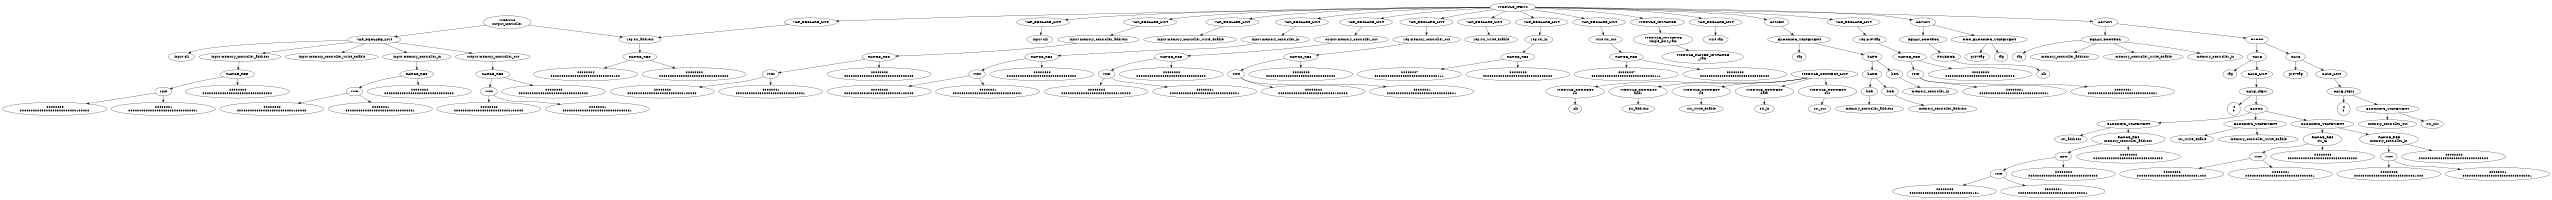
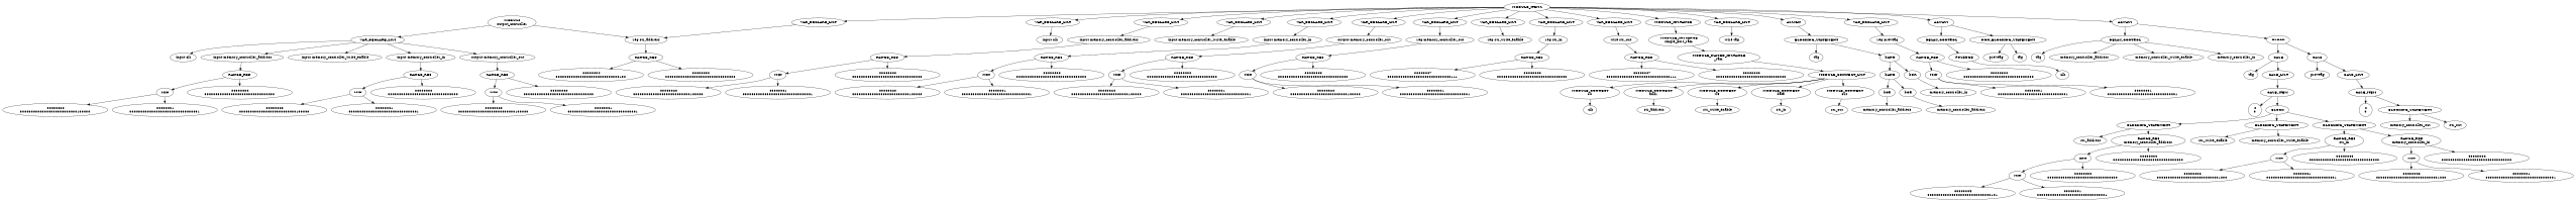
  digraph {
    rankdir=TB
    ranksep=.25
    n1 [label=< MODULE<br/>output_controller>]
    n2 [label=< VAR_DECLARE_LIST>]
    n3 [label=< reg str_address>]
    n4 [label=< input clk>]
    n5 [label=< input memory_controller_address>]
    n6 [label=< input memory_controller_write_enable>]
    n7 [label=< input memory_controller_in>]
    n8 [label=< output memory_controller_out>]
    n9 [label=< MODULE_ITEMS>]
    n10 [label=< VAR_DECLARE_LIST>]
    n11 [label=< VAR_DECLARE_LIST>]
    n12 [label=< VAR_DECLARE_LIST>]
    n13 [label=< VAR_DECLARE_LIST>]
    n14 [label=< VAR_DECLARE_LIST>]
    n15 [label=< VAR_DECLARE_LIST>]
    n16 [label=< VAR_DECLARE_LIST>]
    n17 [label=< VAR_DECLARE_LIST>]
    n18 [label=< VAR_DECLARE_LIST>]
    n19 [label=< VAR_DECLARE_LIST>]
    n20 [label=< MODULE_INSTANCE>]
    n21 [label=< VAR_DECLARE_LIST>]
    n22 [label=< ASSIGN>]
    n23 [label=< VAR_DECLARE_LIST>]
    n24 [label=< ALWAYS>]
    n25 [label=< ALWAYS>]
    n26 [label=<RANGE_REF>]
    n27 [label=<RANGE_REF>]
    n28 [label=<RANGE_REF>]
    n29 [label=< MIN>]
    n30 [label=< 00000000<br/>00000000000000000000000000000000>]
    n31 [label=< 00000020<br/>00000000000000000000000000100000>]
    n32 [label=< 00000001<br/>00000000000000000000000000000001>]
    n33 [label=< MIN>]
    n34 [label=< 00000000<br/>00000000000000000000000000000000>]
    n35 [label=< 00000020<br/>00000000000000000000000000100000>]
    n36 [label=< 00000001<br/>00000000000000000000000000000001>]
    n37 [label=< MIN>]
    n38 [label=< 00000000<br/>00000000000000000000000000000000>]
    n39 [label=< 00000020<br/>00000000000000000000000000100000>]
    n40 [label=< 00000001<br/>00000000000000000000000000000001>]
    n41 [label=< input clk>]
    n42 [label=< input memory_controller_address>]
    n43 [label=< input memory_controller_write_enable>]
    n44 [label=< input memory_controller_in>]
    n45 [label=< output memory_controller_out>]
    n46 [label=< reg memory_controller_out>]
    n47 [label=< reg str_write_enable>]
    n48 [label=< reg str_in>]
    n49 [label=< wire str_out>]
    n50 [label=< MODULE_INSTANCE<br/>single_port_ram>]
    n51 [label=< wire tag>]
    n52 [label=< BLOCKING_STATEMENT>]
    n53 [label=< reg prevTag>]
    n54 [label=< DELAY_CONTROL>]
    n55 [label=< NON_BLOCKING_STATEMENT>]
    n56 [label=< DELAY_CONTROL>]
    n57 [label=< BLOCK>]
    n58 [label=<RANGE_REF>]
    n59 [label=< MIN>]
    n60 [label=< 00000000<br/>00000000000000000000000000000000>]
    n61 [label=< 00000020<br/>00000000000000000000000000100000>]
    n62 [label=< 00000001<br/>00000000000000000000000000000001>]
    n63 [label=<RANGE_REF>]
    n64 [label=< MIN>]
    n65 [label=< 00000000<br/>00000000000000000000000000000000>]
    n66 [label=< 00000020<br/>00000000000000000000000000100000>]
    n67 [label=< 00000001<br/>00000000000000000000000000000001>]
    n68 [label=<RANGE_REF>]
    n69 [label=< MIN>]
    n70 [label=< 00000000<br/>00000000000000000000000000000000>]
    n71 [label=< 00000020<br/>00000000000000000000000000100000>]
    n72 [label=< 00000001<br/>00000000000000000000000000000001>]
    n73 [label=<RANGE_REF>]
    n74 [label=< MIN>]
    n75 [label=< 00000000<br/>00000000000000000000000000000000>]
    n76 [label=< 00000020<br/>00000000000000000000000000100000>]
    n77 [label=< 00000001<br/>00000000000000000000000000000001>]
    n78 [label=<RANGE_REF>]
    n79 [label=< 00000004<br/>00000000000000000000000000000100>]
    n80 [label=< 00000000<br/>00000000000000000000000000000000>]
    n81 [label=<RANGE_REF>]
    n82 [label=< 00000007<br/>00000000000000000000000000000111>]
    n83 [label=< 00000000<br/>00000000000000000000000000000000>]
    n84 [label=<RANGE_REF>]
    n85 [label=< 00000007<br/>00000000000000000000000000000111>]
    n86 [label=< 00000000<br/>00000000000000000000000000000000>]
    n87 [label=< MODULE_NAMED_INSTANCE<br/>_ram>]
    n88 [label=< MODULE_CONNECT_LIST>]
    n89 [label=< MODULE_CONNECT<br/>clk>]
    n90 [label=< MODULE_CONNECT<br/>addr>]
    n91 [label=< MODULE_CONNECT<br/>we>]
    n92 [label=< MODULE_CONNECT<br/>data>]
    n93 [label=< MODULE_CONNECT<br/>out>]
    n94 [label=< clk>]
    n95 [label=< str_address>]
    n96 [label=< str_write_enable>]
    n97 [label=< str_in>]
    n98 [label=< str_out>]
    n99 [label=< tag>]
    n100 [label=< bAND>]
    n101 [label=< bAND>]
    n102 [label=< bOR>]
    n103 [label=< bOR>]
    n104 [label=< bOR>]
    n105 [label=< memory_controller_in>]
    n106 [label=< memory_controller_address>]
    n107 [label=< memory_controller_address>]
    n108 [label=<RANGE_REF>]
    n109 [label=< MIN>]
    n110 [label=< 00000000<br/>00000000000000000000000000000000>]
    n111 [label=< 00000001<br/>00000000000000000000000000000001>]
    n112 [label=< 00000001<br/>00000000000000000000000000000001>]
    n113 [label=< POSEDGE>]
    n114 [label=< prevTag>]
    n115 [label=< tag>]
    n116 [label=< clk>]
    n117 [label=< tag>]
    n118 [label=< memory_controller_address>]
    n119 [label=< memory_controller_write_enable>]
    n120 [label=< memory_controller_in>]
    n121 [label=< CASE>]
    n122 [label=< CASE>]
    n123 [label=< tag>]
    n124 [label=< CASE_LIST>]
    n125 [label=< prevTag>]
    n126 [label=< CASE_LIST>]
    n127 [label=< CASE_ITEM>]
    n128 [label=< 0<br/>0>]
    n129 [label=< BLOCK>]
    n130 [label=< BLOCKING_STATEMENT>]
    n131 [label=< BLOCKING_STATEMENT>]
    n132 [label=< BLOCKING_STATEMENT>]
    n133 [label=< str_address>]
    n134 [label=< RANGE_REF<br/>memory_controller_address>]
    n135 [label=< str_write_enable>]
    n136 [label=< memory_controller_write_enable>]
    n137 [label=< RANGE_REF<br/>str_in>]
    n138 [label=< RANGE_REF<br/>memory_controller_in>]
    n139 [label=< ADD>]
    n140 [label=< 00000000<br/>00000000000000000000000000000000>]
    n141 [label=< MIN>]
    n142 [label=< 00000000<br/>00000000000000000000000000000000>]
    n143 [label=< 00000005<br/>00000000000000000000000000000101>]
    n144 [label=< 00000001<br/>00000000000000000000000000000001>]
    n145 [label=< MIN>]
    n146 [label=< 00000000<br/>00000000000000000000000000000000>]
    n147 [label=< MIN>]
    n148 [label=< 00000000<br/>00000000000000000000000000000000>]
    n149 [label=< 00000008<br/>00000000000000000000000000001000>]
    n150 [label=< 00000001<br/>00000000000000000000000000000001>]
    n151 [label=< 00000008<br/>00000000000000000000000000001000>]
    n152 [label=< 00000001<br/>00000000000000000000000000000001>]
    n153 [label=< CASE_ITEM>]
    n154 [label=< 0<br/>0>]
    n155 [label=< BLOCKING_STATEMENT>]
    n156 [label=< memory_controller_out>]
    n157 [label=< str_out>]
    n1 -> n2
    n1 -> n3
    n2 -> n4
    n2 -> n5
    n2 -> n6
    n2 -> n7
    n2 -> n8
    n3 -> n78
    n5 -> n26
    n7 -> n27
    n8 -> n28
    n9 -> n10
    n9 -> n11
    n9 -> n12
    n9 -> n13
    n9 -> n14
    n9 -> n15
    n9 -> n16
    n9 -> n17
    n9 -> n18
    n9 -> n19
    n9 -> n20
    n9 -> n21
    n9 -> n22
    n9 -> n23
    n9 -> n24
    n9 -> n25
    n10 -> n41
    n11 -> n42
    n12 -> n43
    n13 -> n44
    n14 -> n45
    n15 -> n46
    n16 -> n3
    n17 -> n47
    n18 -> n48
    n19 -> n49
    n20 -> n50
    n21 -> n51
    n22 -> n52
    n23 -> n53
    n24 -> n54
    n24 -> n55
    n25 -> n56
    n25 -> n57
    n26 -> n29
    n26 -> n30
    n27 -> n33
    n27 -> n34
    n28 -> n37
    n28 -> n38
    n29 -> n31
    n29 -> n32
    n33 -> n35
    n33 -> n36
    n37 -> n39
    n37 -> n40
    n42 -> n58
    n44 -> n63
    n45 -> n68
    n46 -> n73
    n48 -> n81
    n49 -> n84
    n50 -> n87
    n52 -> n99
    n52 -> n100
    n53 -> n108
    n54 -> n113
    n55 -> n114
    n55 -> n115
    n56 -> n117
    n56 -> n118
    n56 -> n119
    n56 -> n120
    n57 -> n121
    n57 -> n122
    n58 -> n59
    n58 -> n60
    n59 -> n61
    n59 -> n62
    n63 -> n64
    n63 -> n65
    n64 -> n66
    n64 -> n67
    n68 -> n69
    n68 -> n70
    n69 -> n71
    n69 -> n72
    n73 -> n74
    n73 -> n75
    n74 -> n76
    n74 -> n77
    n78 -> n79
    n78 -> n80
    n81 -> n82
    n81 -> n83
    n84 -> n85
    n84 -> n86
+   n87 -> n88
    n88 -> n89
    n88 -> n90
    n88 -> n91
    n88 -> n92
    n88 -> n93
    n89 -> n94
    n90 -> n95
    n91 -> n96
    n92 -> n97
    n93 -> n98
    n100 -> n101
    n100 -> n102
    n101 -> n103
    n101 -> n104
    n102 -> n105
    n103 -> n106
    n104 -> n107
    n108 -> n109
    n108 -> n110
    n109 -> n111
    n109 -> n112
    n113 -> n116
    n121 -> n123
    n121 -> n124
    n122 -> n125
    n122 -> n126
    n124 -> n127
    n126 -> n153
    n127 -> n128
    n127 -> n129
    n129 -> n130
    n129 -> n131
    n129 -> n132
    n130 -> n133
    n130 -> n134
    n131 -> n135
    n131 -> n136
    n132 -> n137
    n132 -> n138
    n134 -> n139
    n134 -> n140
    n137 -> n145
    n137 -> n146
    n138 -> n147
    n138 -> n148
    n139 -> n141
    n139 -> n142
    n141 -> n143
    n141 -> n144
    n145 -> n149
    n145 -> n150
    n147 -> n151
    n147 -> n152
    n153 -> n154
    n153 -> n155
    n155 -> n156
    n155 -> n157
  }
